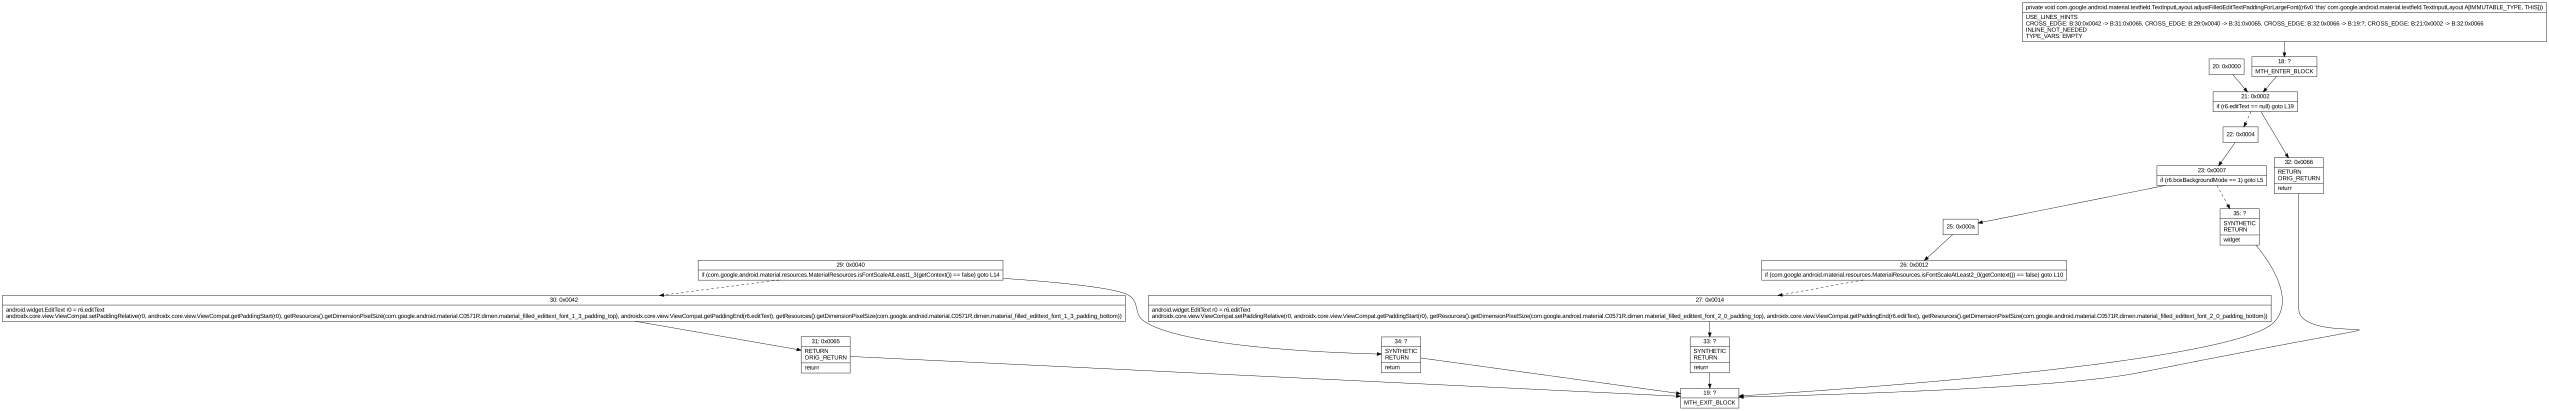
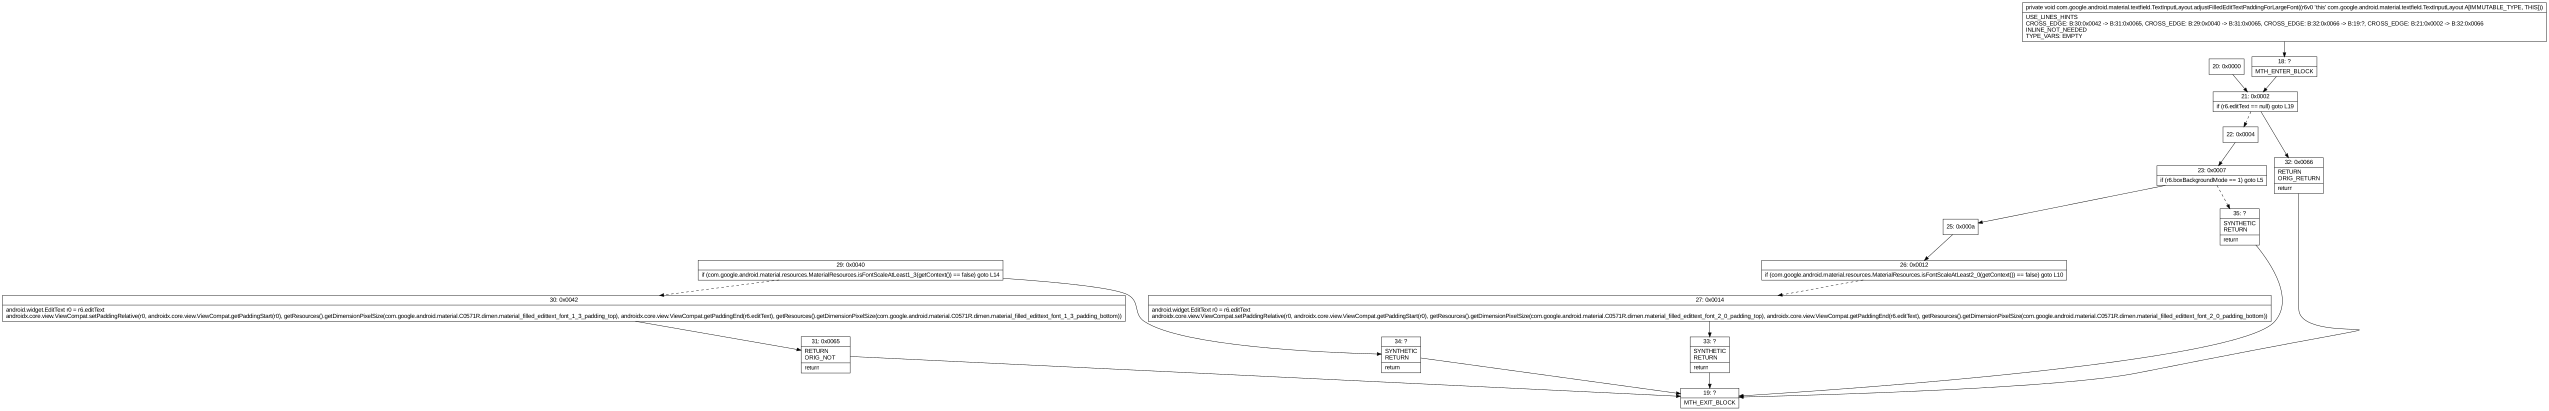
  digraph {
    fontname="Liberation Sans"
    node [fontname="Liberation Sans" shape=record]
    edge [fontname="Liberation Sans"]
    n1 [label="{18\:\ ?|MTH_ENTER_BLOCK\l}"]
    n2 [label="{21\:\ 0x0002|if (r6.editText == null) goto L19\l}"]
    n3 [label="{20\:\ 0x0000}"]
    n4 [label="{22\:\ 0x0004}"]
    n5 [label="{32\:\ 0x0066|RETURN\lORIG_RETURN\l|return\l}"]
    n6 [label="{23\:\ 0x0007|if (r6.boxBackgroundMode == 1) goto L5\l}"]
    n7 [label="{19\:\ ?|MTH_EXIT_BLOCK\l}"]
    n8 [label="{25\:\ 0x000a}"]
-   n9 [label="{35\:\ ?|SYNTHETIC\lRETURN\l|widget\l}"]
+   n9 [label="{35\:\ ?|SYNTHETIC\lRETURN\l|return\l}"]
    n10 [label="{26\:\ 0x0012|if (com.google.android.material.resources.MaterialResources.isFontScaleAtLeast2_0(getContext()) == false) goto L10\l}"]
    n11 [label="{27\:\ 0x0014|android.widget.EditText r0 = r6.editText\landroidx.core.view.ViewCompat.setPaddingRelative(r0, androidx.core.view.ViewCompat.getPaddingStart(r0), getResources().getDimensionPixelSize(com.google.android.material.C0571R.dimen.material_filled_edittext_font_2_0_padding_top), androidx.core.view.ViewCompat.getPaddingEnd(r6.editText), getResources().getDimensionPixelSize(com.google.android.material.C0571R.dimen.material_filled_edittext_font_2_0_padding_bottom))\l}"]
    n12 [label="{33\:\ ?|SYNTHETIC\lRETURN\l|return\l}"]
    n13 [label="{29\:\ 0x0040|if (com.google.android.material.resources.MaterialResources.isFontScaleAtLeast1_3(getContext()) == false) goto L14\l}"]
    n14 [label="{30\:\ 0x0042|android.widget.EditText r0 = r6.editText\landroidx.core.view.ViewCompat.setPaddingRelative(r0, androidx.core.view.ViewCompat.getPaddingStart(r0), getResources().getDimensionPixelSize(com.google.android.material.C0571R.dimen.material_filled_edittext_font_1_3_padding_top), androidx.core.view.ViewCompat.getPaddingEnd(r6.editText), getResources().getDimensionPixelSize(com.google.android.material.C0571R.dimen.material_filled_edittext_font_1_3_padding_bottom))\l}"]
    n15 [label="{34\:\ ?|SYNTHETIC\lRETURN\l|return\l}"]
-   n16 [label="{31\:\ 0x0065|RETURN\lORIG_RETURN\l|return\l}"]
+   n16 [label="{31\:\ 0x0065|RETURN\lORIG_NOT\l|return\l}"]
    n17 [label="{private void com.google.android.material.textfield.TextInputLayout.adjustFilledEditTextPaddingForLargeFont((r6v0 'this' com.google.android.material.textfield.TextInputLayout A[IMMUTABLE_TYPE, THIS]))  | USE_LINES_HINTS\lCROSS_EDGE: B:30:0x0042 \-\> B:31:0x0065, CROSS_EDGE: B:29:0x0040 \-\> B:31:0x0065, CROSS_EDGE: B:32:0x0066 \-\> B:19:?, CROSS_EDGE: B:21:0x0002 \-\> B:32:0x0066\lINLINE_NOT_NEEDED\lTYPE_VARS: EMPTY\l}"]
    n1 -> n2
    n2 -> n4 [style=dashed]
    n2 -> n5
    n3 -> n2
    n4 -> n6
    n5 -> n7
    n6 -> n8
    n6 -> n9 [style=dashed]
    n8 -> n10
    n9 -> n7
    n10 -> n11 [style=dashed]
    n11 -> n12
    n12 -> n7
    n13 -> n14 [style=dashed]
    n13 -> n15
    n14 -> n16
    n15 -> n7
    n16 -> n7
    n17 -> n1
  }
